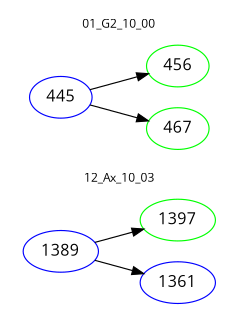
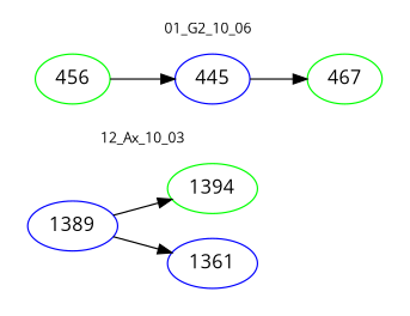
  digraph {
    fontname="Open Sans"
    rankdir=LR
    node [color=blue fontname="Open Sans"]
    edge [color=black fontname="Open Sans"]
    n1 [label=1389]
    n2 [label=1361]
-   n3 [color=green label=1397]
+   n3 [color=green label=1394]
    n4 [label=445]
    n5 [color=green label=467]
    n6 [color=green label=456]
    subgraph cluster_1 {
      color=white
      fontsize=10
      label="12_Ax_10_03"
      n1
      n2
      n3
    }
    subgraph cluster_2 {
      color=white
      fontsize=10
-     label="01_G2_10_00"
+     label="01_G2_10_06"
      n4
      n5
      n6
    }
    n1 -> n2
    n1 -> n3
    n4 -> n5
-   n4 -> n6
+   n6 -> n4
  }
